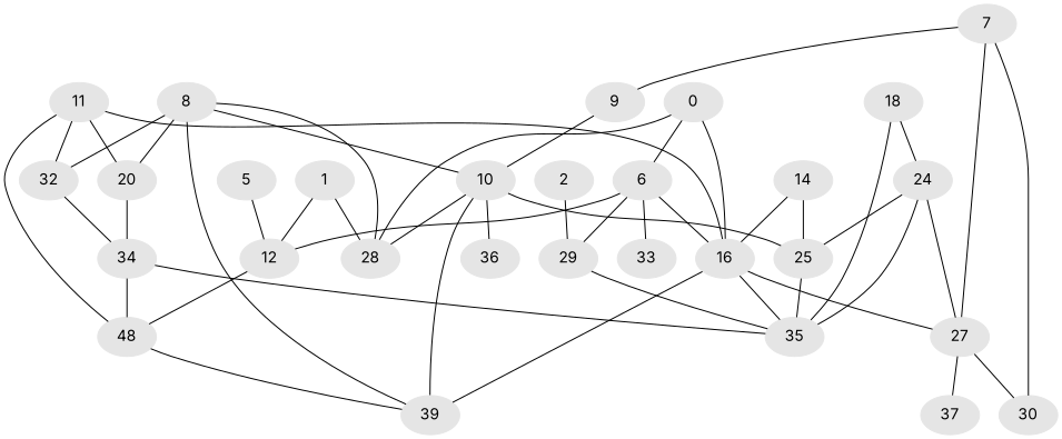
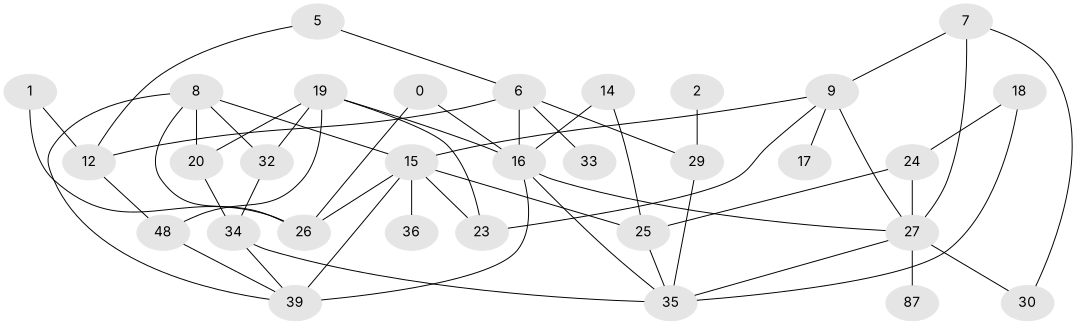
  graph {
    fontname=Inter
    node [color=gray90 fontname=Inter style=filled]
    edge [fontname=Inter weight=1.0]
    1
    12
-   28
+   28 [label=26]
    n4 [label=48]
    2
    29
    35
    n8 [label=0]
    16
    27
    39
    5
    6
    33
    7
    9
    30
-   10
-   37
+   10 [label=15]
+   17
+   23
+   37 [label=87]
    8
    20
    32
    25
    36
    34
-   11
+   11 [label=19]
    14
    18
    24
    1 -- 12
    1 -- 28
    12 -- n4
    n4 -- 39
    2 -- 29
    29 -- 35
    n8 -- 28
    n8 -- 16
    16 -- 35
    16 -- 27
    16 -- 39
-   24 -- 35
+   27 -- 35
    27 -- 30
    27 -- 37
    5 -- 12
-   n8 -- 6
+   5 -- 6
    6 -- 12
    6 -- 29
    6 -- 16
    6 -- 33
    7 -- 27 [weight=2.0]
    7 -- 9 [weight=2.0]
    7 -- 30
+   9 -- 27
    9 -- 10
+   9 -- 17
+   9 -- 23
    10 -- 28
    10 -- 39 [weight=2.0]
+   10 -- 23
    10 -- 25
    10 -- 36
    8 -- 28
    8 -- 39
    8 -- 10
    8 -- 20
    8 -- 32
    20 -- 34
    32 -- 34
    25 -- 35
    34 -- 35
-   34 -- n4
+   34 -- 39
    11 -- n4
    11 -- 16
+   11 -- 23
    11 -- 20
    11 -- 32
    14 -- 16
    14 -- 25
    18 -- 35
    18 -- 24
    24 -- 27
    24 -- 25
  }
